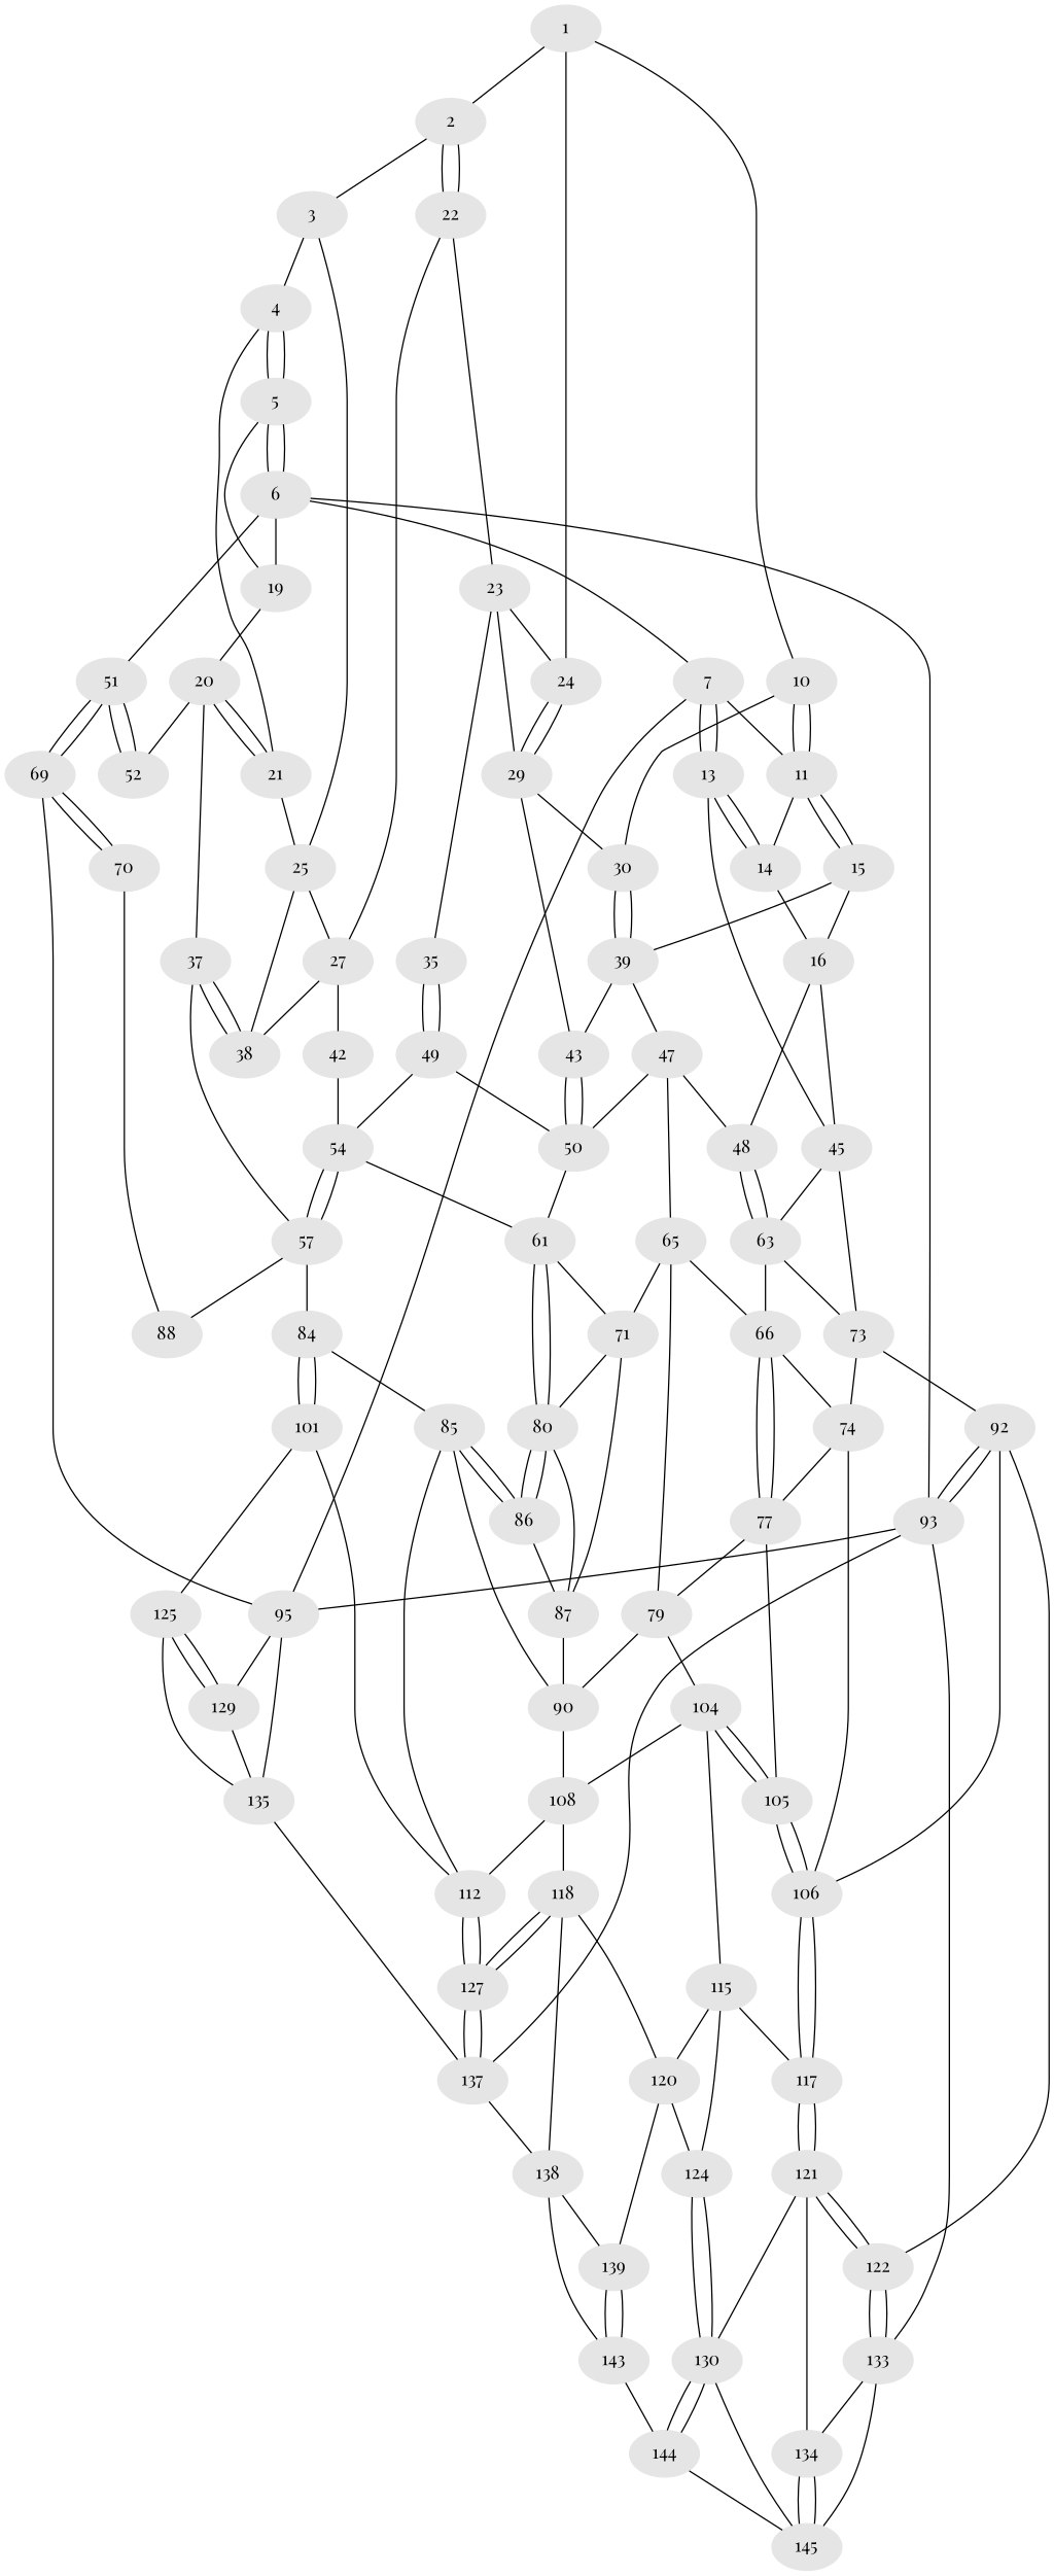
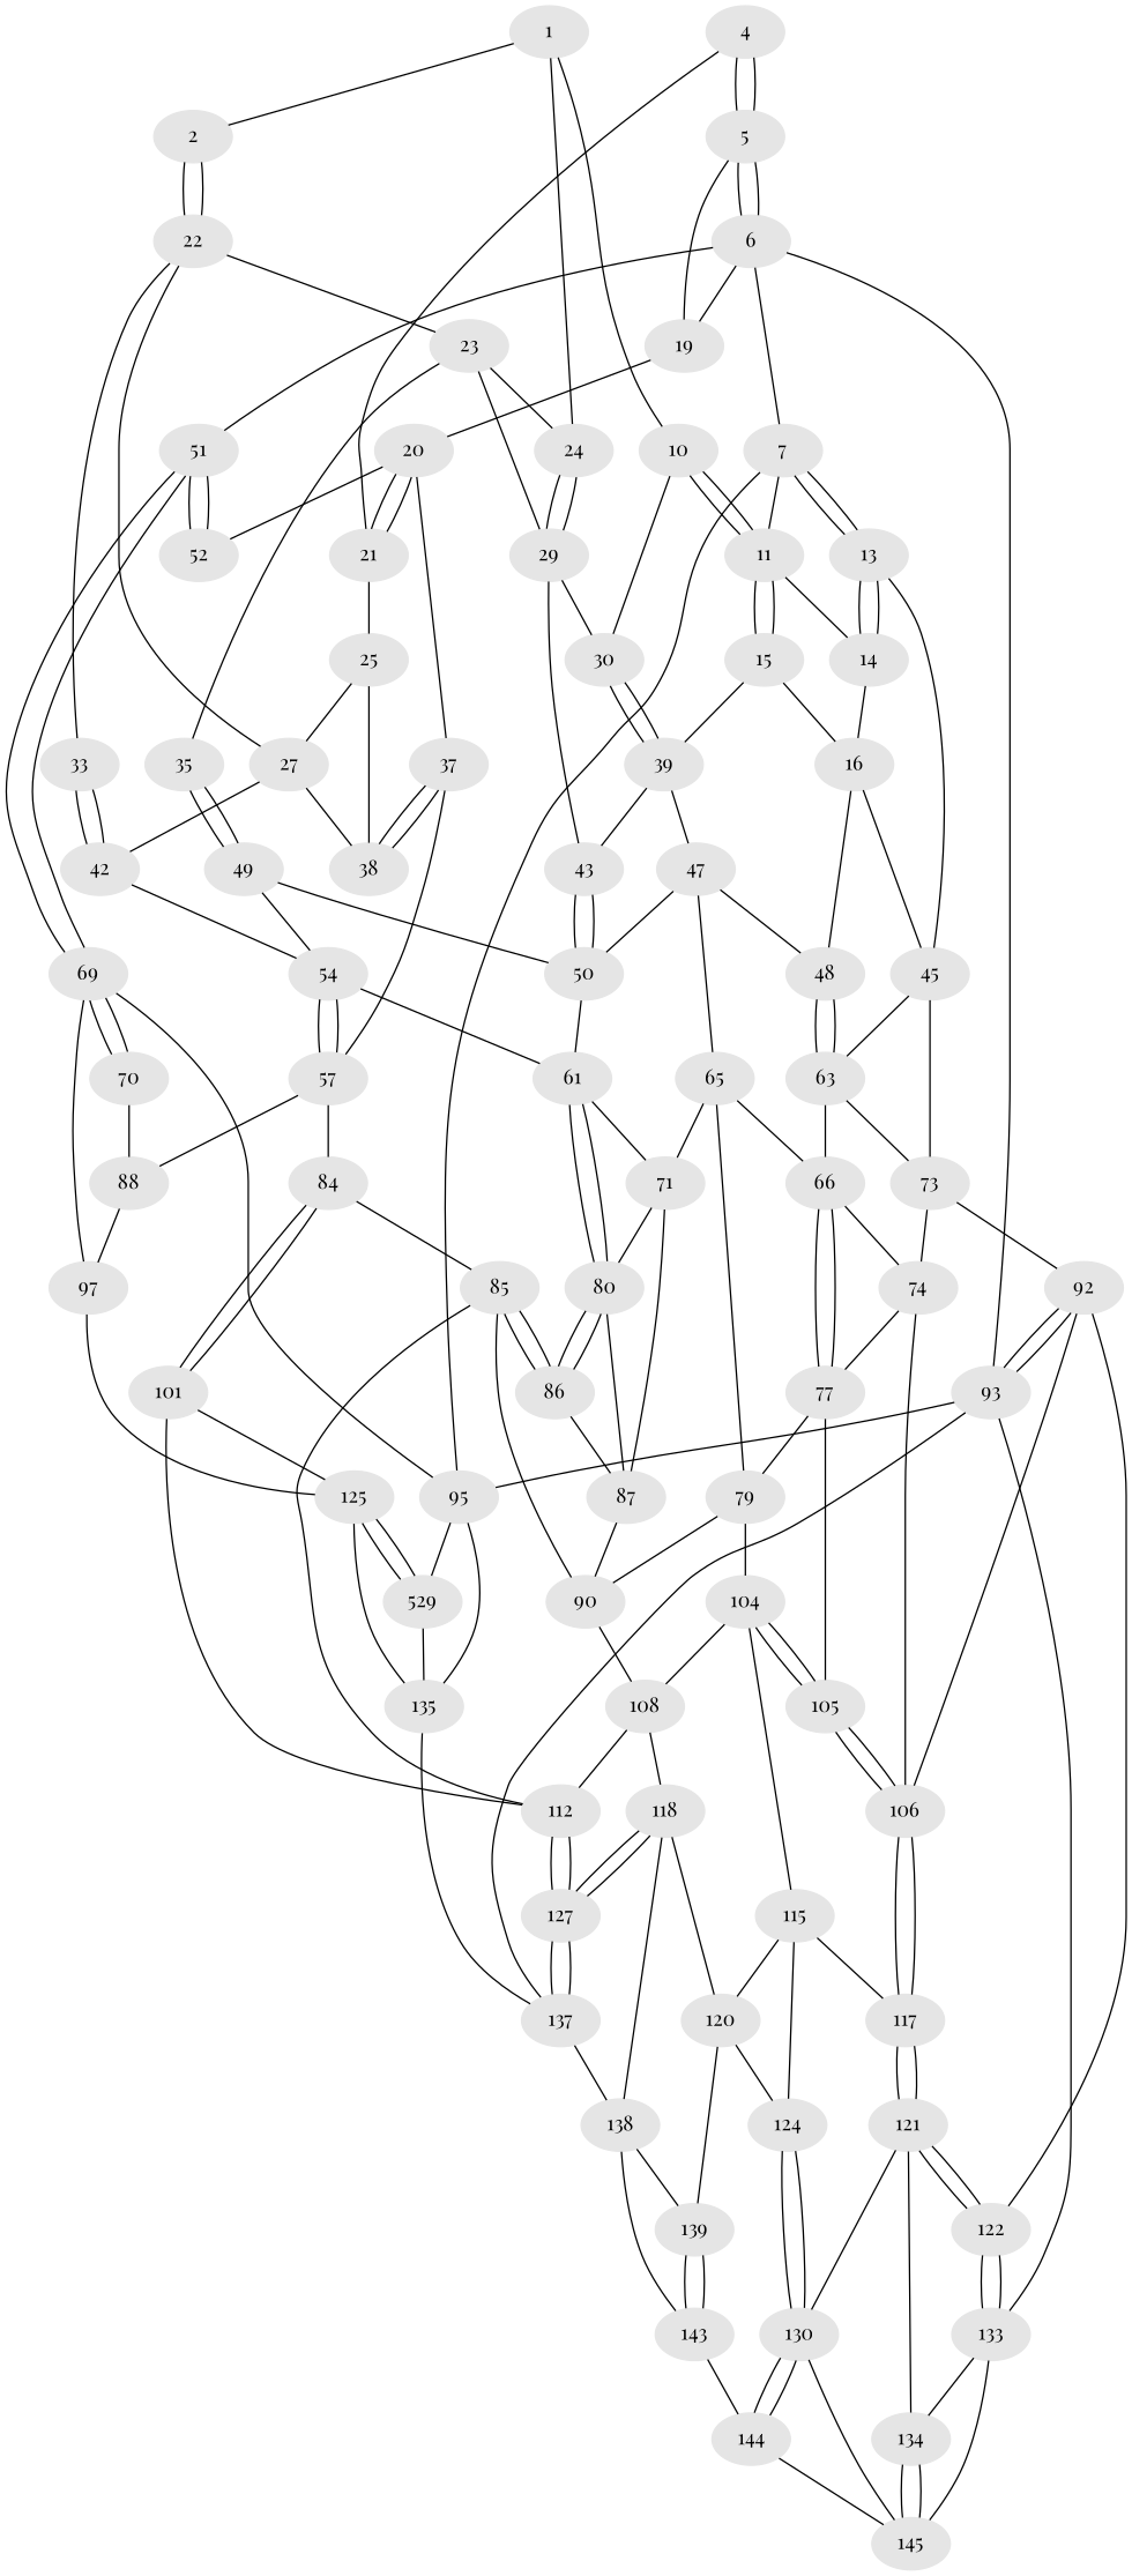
  graph {
    fontname="Playfair Display"
    node [color=gray90 fontname="Playfair Display" style=filled]
    edge [fontname="Playfair Display"]
    1 [super="+9"]
    2
    10
    24
-   3 [super="+18"]
    22 [super="+28"]
    11 [super="+12"]
    30
    29 [super="+32"]
    4 [super="+17"]
    25 [super="+26"]
    23 [super="+31"]
    27 [super="+41"]
+   33
    5
    21
    38
    6 [super="+44"]
    19
    7 [super="+8"]
    51
    93 [super="+94"]
    20 [super="+36"]
    13
    95 [super="+128"]
    52
    69 [super="+96"]
    133 [super="+142"]
    137 [super="+140"]
    14
    15
    45 [super="+64"]
    39 [super="+40"]
    16 [super="+46"]
    63 [super="+68"]
    73 [super="+76"]
    48
    43
    47 [super="+60"]
    37 [super="+56"]
    57 [super="+83"]
    35
    42 [super="+53"]
    49
    54 [super="+55"]
    50 [super="+59"]
    84
    88 [super="+99"]
    65 [super="+72"]
    61 [super="+62"]
    66 [super="+67"]
    74 [super="+75"]
    92 [super="+110"]
    71 [super="+82"]
    79 [super="+91"]
    80 [super="+81"]
    70
+   97 [super="+98"]
    85 [super="+102"]
    101 [super="+111"]
    87 [super="+89"]
    86
    77 [super="+78"]
    90 [super="+103"]
    104 [super="+109"]
    106 [super="+107"]
    105
-   129
+   129 [label=529]
    135 [super="+136"]
    125 [super="+126"]
    122
    117
    108 [super="+114"]
    115 [super="+116"]
    112 [super="+113"]
    127
    118 [super="+119"]
    134
    145 [super="+146"]
    138 [super="+141"]
    120 [super="+123"]
    124
    121 [super="+132"]
    139
    130 [super="+131"]
    143 [super="+148"]
    144 [super="+147"]
    1 -- 2
    1 -- 10
    1 -- 24
-   2 -- 3
    2 -- 22
    2 -- 22
    10 -- 11
    10 -- 11
    10 -- 30
    24 -- 29
    24 -- 29
-   3 -- 4 [weight=2]
-   3 -- 25
    22 -- 23
    22 -- 27
+   22 -- 33
    11 -- 14
    11 -- 15
    11 -- 15
    30 -- 39
    30 -- 39
    29 -- 30
    29 -- 43
    4 -- 5
    4 -- 5
    4 -- 21
    25 -- 27
    25 -- 38
    23 -- 24
    23 -- 29
    23 -- 35
    27 -- 38
    27 -- 42
+   33 -- 42
+   33 -- 42
    5 -- 6
    5 -- 6
    5 -- 19
    21 -- 25
    6 -- 19
    6 -- 7
    6 -- 51
    6 -- 93
    19 -- 20
    7 -- 11
    7 -- 13
    7 -- 13
    7 -- 95
    51 -- 52
    51 -- 52
    51 -- 69
    51 -- 69
    93 -- 95
    93 -- 133
    93 -- 137
    20 -- 21
    20 -- 21
    20 -- 52
    20 -- 37
    13 -- 14
    13 -- 14
    13 -- 45
    95 -- 129
    95 -- 135
    69 -- 95
    69 -- 70
    69 -- 70
+   69 -- 97
    133 -- 134
    133 -- 145
    137 -- 138
    14 -- 16
    15 -- 39
    15 -- 16
    45 -- 63
    45 -- 73
    39 -- 43
    39 -- 47
    16 -- 45
    16 -- 48
    63 -- 73
    63 -- 66
    73 -- 74
    73 -- 92
    48 -- 63
    48 -- 63
    43 -- 50
    43 -- 50
    47 -- 48
    47 -- 50
    47 -- 65
    37 -- 38
    37 -- 38
    37 -- 57
    57 -- 84
    57 -- 88
    35 -- 49
    35 -- 49
    42 -- 54
    49 -- 54
    49 -- 50
    54 -- 57
    54 -- 57
    54 -- 61
    50 -- 61
    84 -- 85
    84 -- 101
    84 -- 101
+   88 -- 97
    65 -- 66
    65 -- 71
    65 -- 79
    61 -- 71
    61 -- 80
    61 -- 80
    66 -- 74
    66 -- 77
    66 -- 77
    74 -- 77
    74 -- 106
    92 -- 93
    92 -- 93
    92 -- 106
    92 -- 122
    71 -- 80
    71 -- 87
    79 -- 90
    79 -- 104
    80 -- 87
    80 -- 86
    80 -- 86
    70 -- 88
+   97 -- 125
    85 -- 86
    85 -- 86
    85 -- 90
    85 -- 112
    101 -- 125
    101 -- 112
    87 -- 90
    86 -- 87
    77 -- 79
    77 -- 105
    90 -- 108
    104 -- 105
    104 -- 105
    104 -- 108
    104 -- 115
    106 -- 117
    106 -- 117
    105 -- 106
    105 -- 106
    129 -- 135
    135 -- 137
    125 -- 129
    125 -- 129
    125 -- 135
    122 -- 133
    122 -- 133
    117 -- 121
    117 -- 121
    108 -- 112
    108 -- 118
    115 -- 117
    115 -- 120
    115 -- 124
    112 -- 127
    112 -- 127
    127 -- 137
    127 -- 137
    118 -- 127
    118 -- 127
    118 -- 138
    118 -- 120
    134 -- 145
    134 -- 145
    138 -- 139
    138 -- 143
    120 -- 124
    120 -- 139
    124 -- 130
    124 -- 130
    121 -- 122
    121 -- 122
    121 -- 134
    121 -- 130
    139 -- 143
    139 -- 143
    130 -- 145
    130 -- 144
    130 -- 144
    143 -- 144 [weight=2]
    144 -- 145
  }
